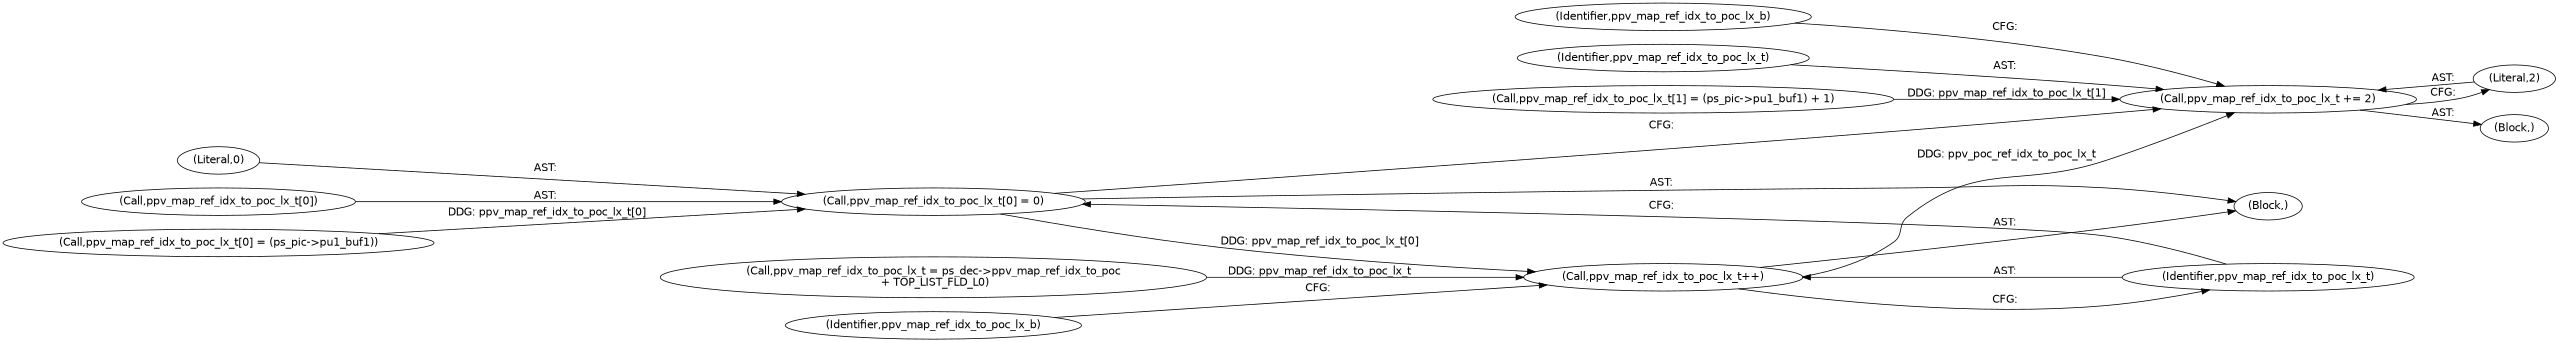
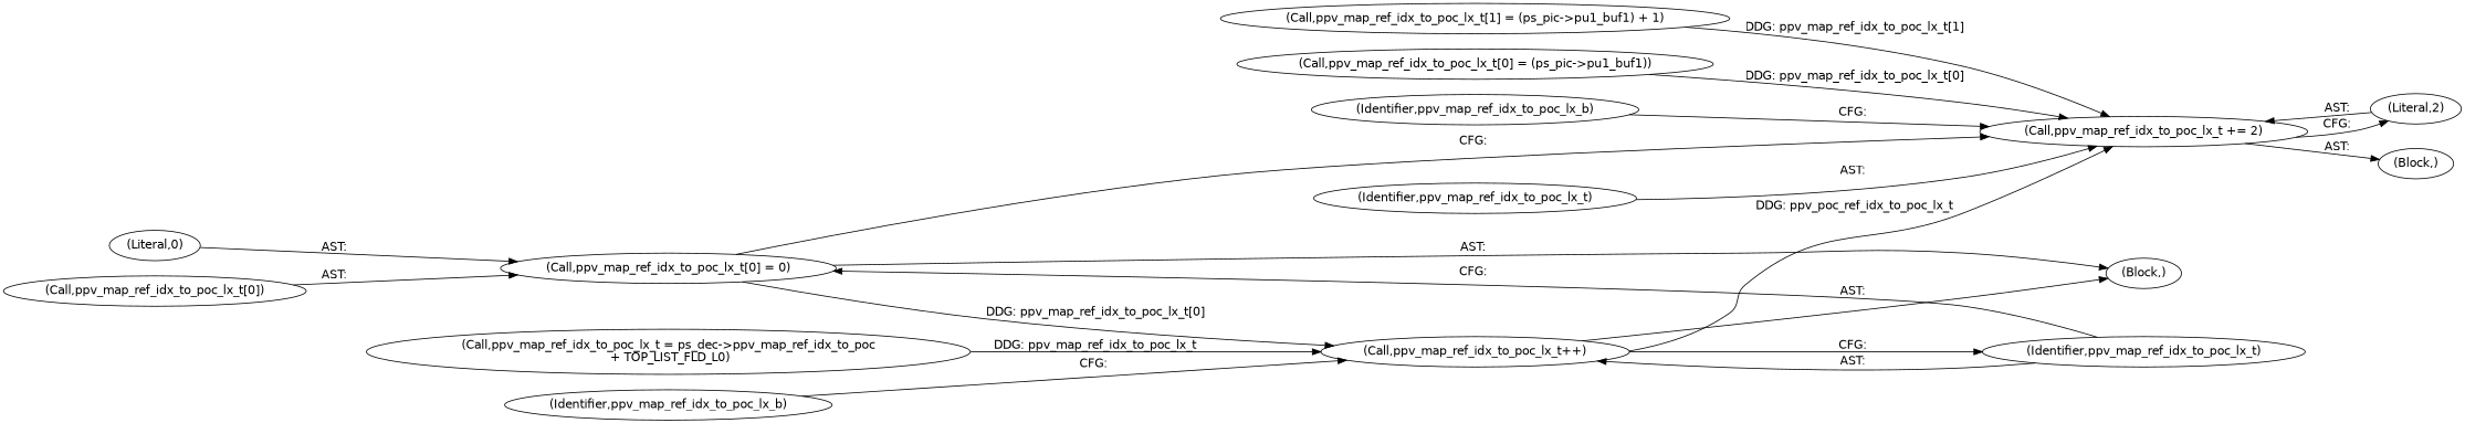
  digraph {
    fontname="DejaVu Sans"
    rankdir=LR
    node [fontname="DejaVu Sans"]
    edge [fontname="DejaVu Sans"]
    n1 [label="(Call,ppv_map_ref_idx_to_poc_lx_t[0] = 0)"]
    n2 [label="(Call,ppv_map_ref_idx_to_poc_lx_t++)"]
    n3 [label="(Block,)"]
    n4 [label="(Call,ppv_map_ref_idx_to_poc_lx_t += 2)"]
    n5 [label="(Identifier,ppv_map_ref_idx_to_poc_lx_t)"]
    n6 [label="(Literal,0)"]
    n7 [label="(Literal,2)"]
    n8 [label="(Block,)"]
    n9 [label="(Call,ppv_map_ref_idx_to_poc_lx_t[0])"]
    n10 [label="(Call,ppv_map_ref_idx_to_poc_lx_t = ps_dec->ppv_map_ref_idx_to_poc\n + TOP_LIST_FLD_L0)"]
    n11 [label="(Identifier,ppv_map_ref_idx_to_poc_lx_b)"]
    n12 [label="(Identifier,ppv_map_ref_idx_to_poc_lx_t)"]
    n13 [label="(Call,ppv_map_ref_idx_to_poc_lx_t[1] = (ps_pic->pu1_buf1) + 1)"]
    n14 [label="(Call,ppv_map_ref_idx_to_poc_lx_t[0] = (ps_pic->pu1_buf1))"]
    n15 [label="(Identifier,ppv_map_ref_idx_to_poc_lx_b)"]
    n1 -> n2 [label="DDG: ppv_map_ref_idx_to_poc_lx_t[0]"]
    n1 -> n3 [label="AST: "]
    n1 -> n4 [label="CFG: "]
    n2 -> n3 [label="AST: "]
    n2 -> n4 [label="DDG: ppv_poc_ref_idx_to_poc_lx_t"]
    n2 -> n5 [label="CFG: "]
    n4 -> n7 [label="CFG: "]
    n4 -> n8 [label="AST: "]
    n5 -> n1 [label="CFG: "]
    n5 -> n2 [label="AST: "]
    n6 -> n1 [label="AST: "]
    n7 -> n4 [label="AST: "]
    n9 -> n1 [label="AST: "]
    n10 -> n2 [label="DDG: ppv_map_ref_idx_to_poc_lx_t"]
    n11 -> n4 [label="CFG: "]
    n12 -> n4 [label="AST: "]
    n13 -> n4 [label="DDG: ppv_map_ref_idx_to_poc_lx_t[1]"]
-   n14 -> n1 [label="DDG: ppv_map_ref_idx_to_poc_lx_t[0]"]
+   n14 -> n4 [label="DDG: ppv_map_ref_idx_to_poc_lx_t[0]"]
    n15 -> n2 [label="CFG: "]
  }
